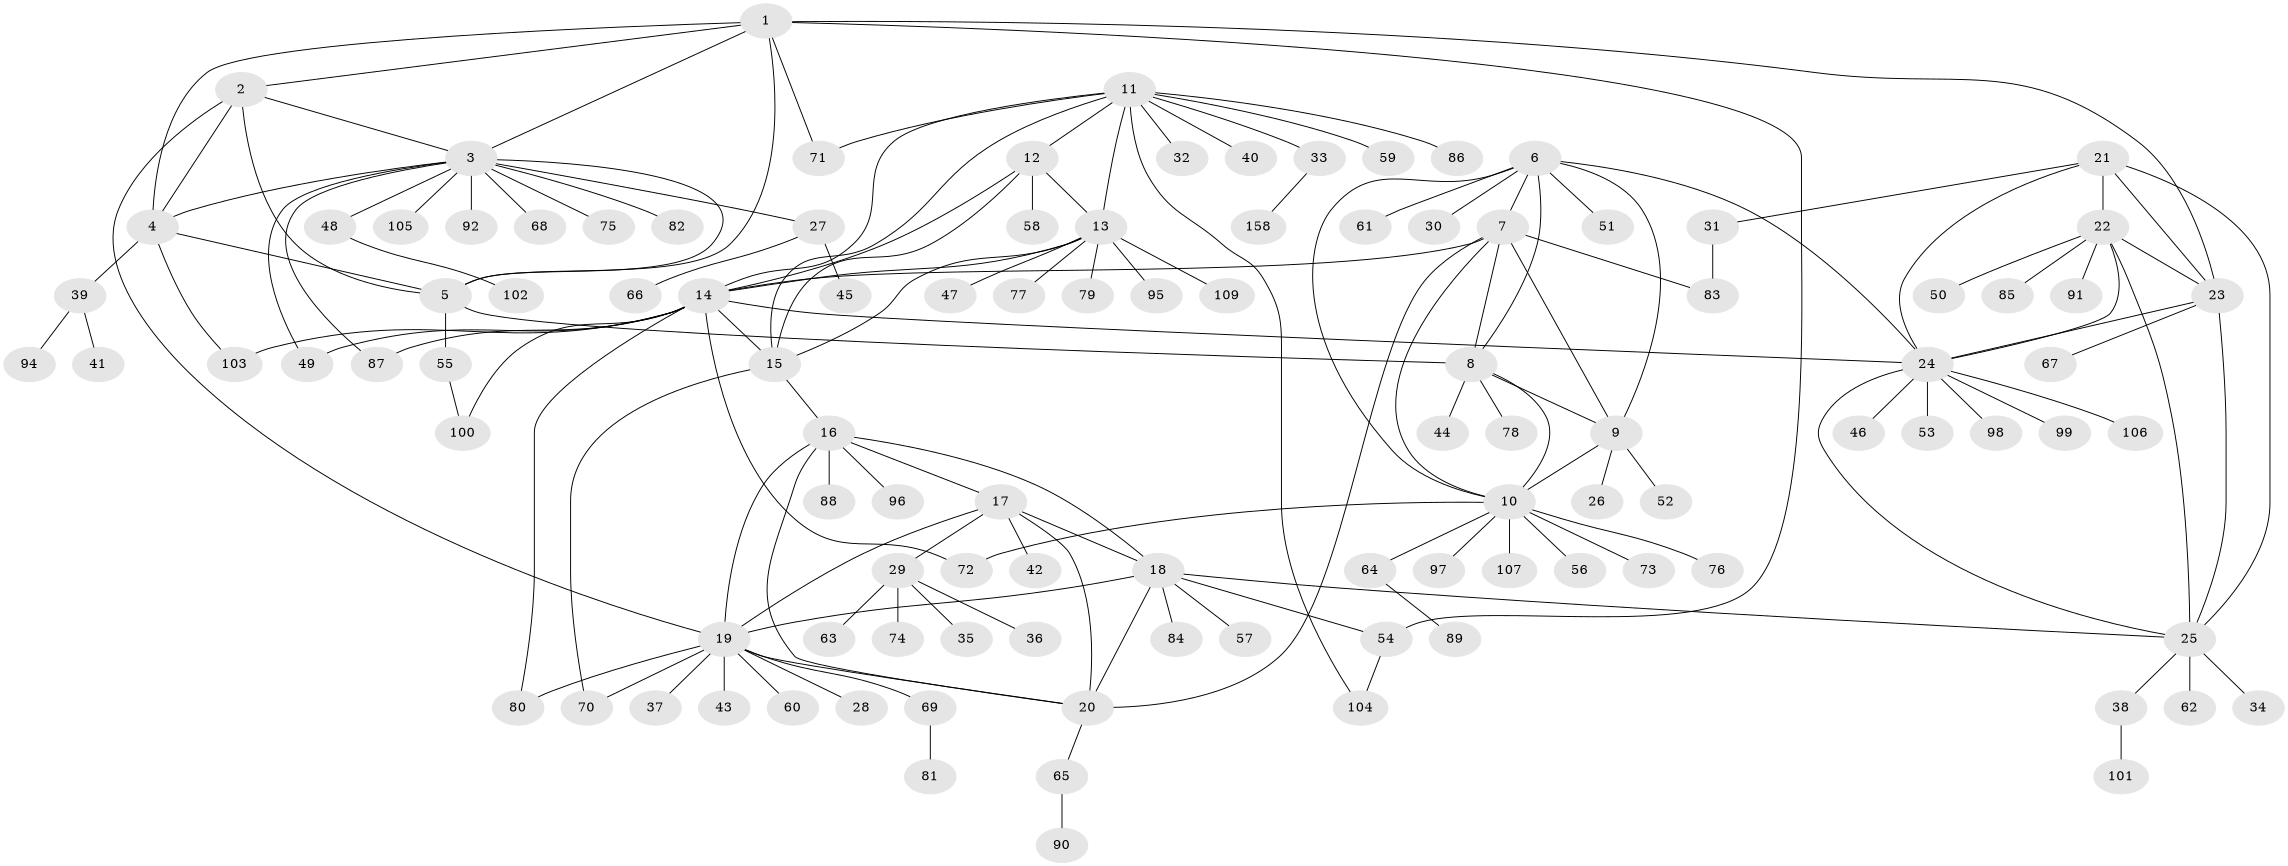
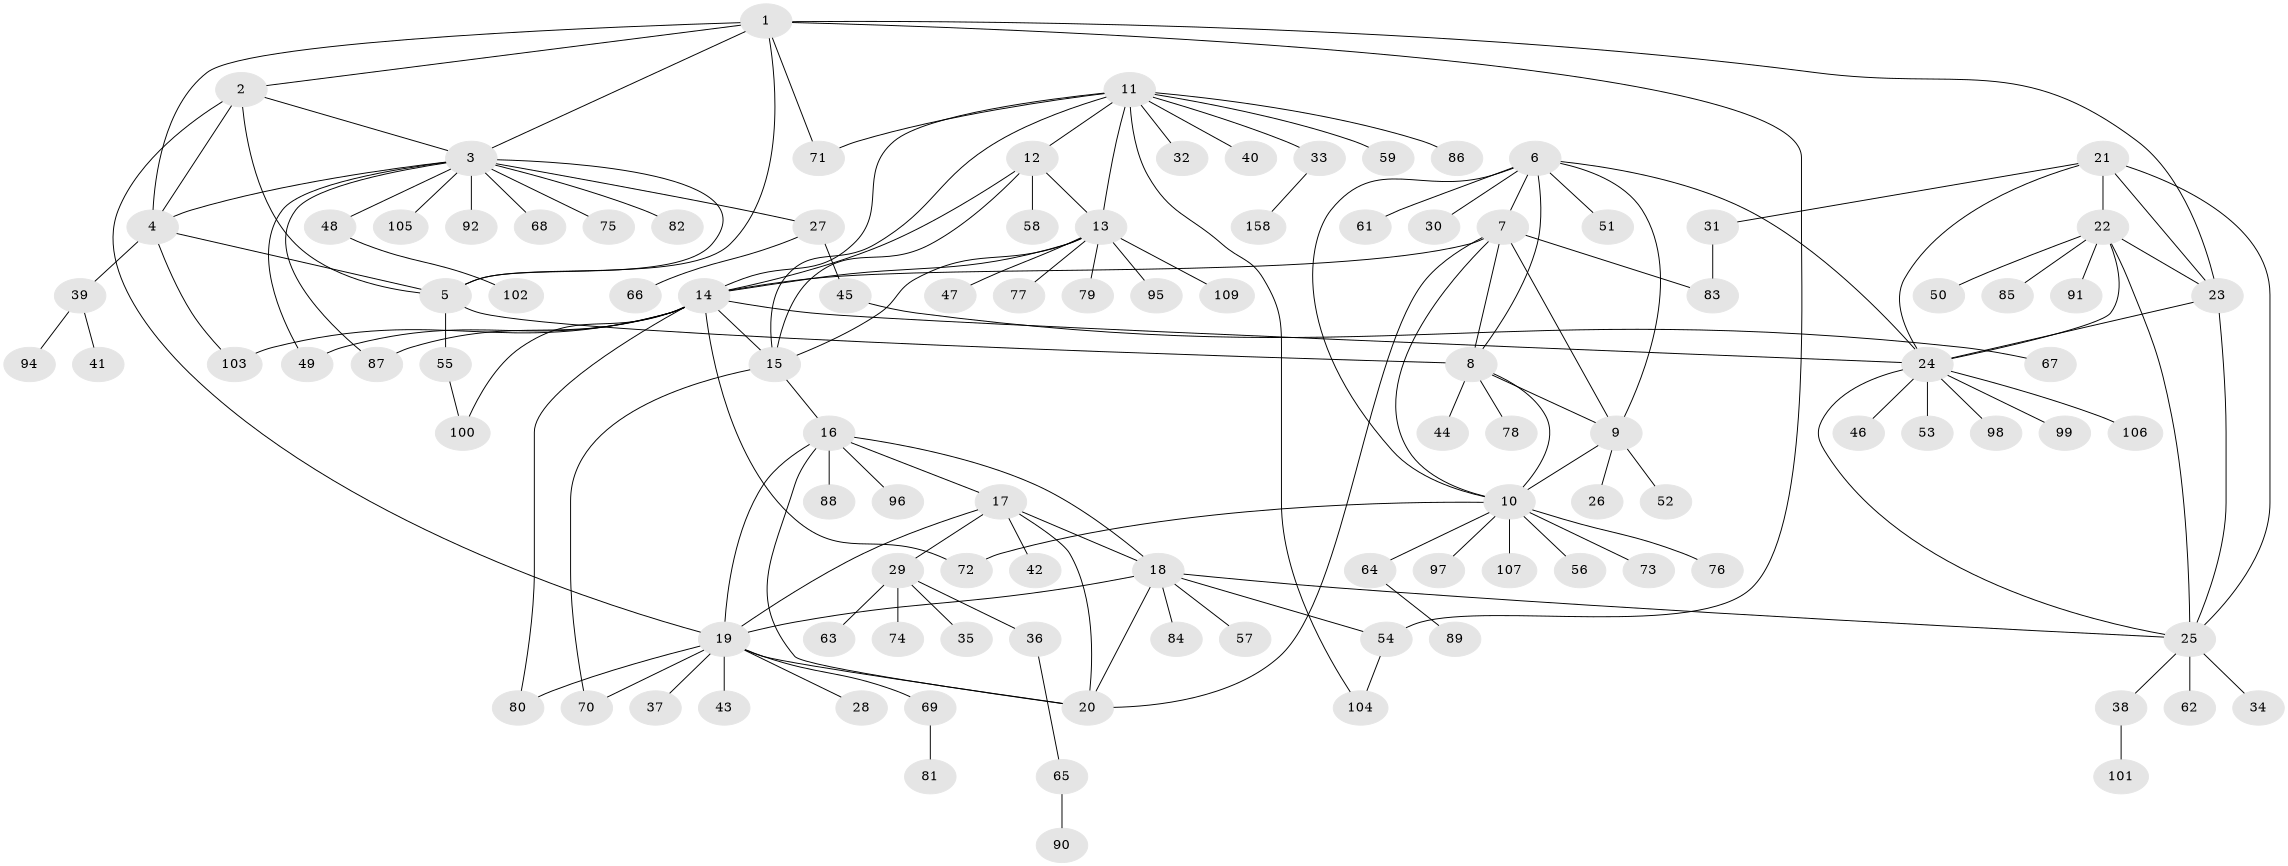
  graph {
    node [color=gray90 style=filled]
    1
    2
    3
    4
    5
    23
    54
    71
    19
    27
    48
    49
    68
    75
    82
    87
    92
    105
    39
    103
    8
    55
    12
    14
    13
    15
    58
    24
    25
    67
    104
    20
    80
    70
    28
    37
    43
-   60
    69
    45
    66
    102
    41
    94
    9
    10
    44
    78
    100
    6
    7
    30
    51
    61
    83
    26
    52
    56
    64
    72
    73
    76
    97
    107
    46
    53
    98
    99
    106
    65
    89
    11
    32
    33
    40
    59
    86
    47
    77
    79
    95
    109
    16
    n84 [label=158]
    17
    18
    88
    96
    29
    42
    57
    84
    35
    36
    63
    74
    34
    38
    62
    81
    90
    21
    22
    31
    50
    85
    91
    101
    1 -- 2
    1 -- 3
    1 -- 4
    1 -- 5
    1 -- 23
    1 -- 54
    1 -- 71
    2 -- 3
    2 -- 4
    2 -- 5
    2 -- 19
    3 -- 4
    3 -- 5
    3 -- 27
    3 -- 48
    3 -- 49
    3 -- 68
    3 -- 75
    3 -- 82
    3 -- 87
    3 -- 92
    3 -- 105
    4 -- 5
    4 -- 39
    4 -- 103
    5 -- 8
    5 -- 55
    23 -- 24
    23 -- 25
-   23 -- 67
+   45 -- 67
    54 -- 104
    19 -- 20
    19 -- 80
    19 -- 70
    19 -- 28
    19 -- 37
    19 -- 43
-   19 -- 60
    19 -- 69
    27 -- 45
    27 -- 66
    48 -- 102
    39 -- 41
    39 -- 94
    8 -- 9
    8 -- 10
    8 -- 44
    8 -- 78
    55 -- 100
    12 -- 14
    12 -- 13
    12 -- 15
    12 -- 58
    14 -- 49
    14 -- 87
    14 -- 103
    14 -- 15
    14 -- 24
    14 -- 80
    14 -- 100
    14 -- 72
    13 -- 14
    13 -- 15
    13 -- 47
    13 -- 77
    13 -- 79
    13 -- 95
    13 -- 109
    15 -- 70
    15 -- 16
    24 -- 25
    24 -- 46
    24 -- 53
    24 -- 98
    24 -- 99
    24 -- 106
    25 -- 34
    25 -- 38
    25 -- 62
-   20 -- 65
+   36 -- 65
    69 -- 81
    9 -- 10
    9 -- 26
    9 -- 52
    10 -- 56
    10 -- 64
    10 -- 72
    10 -- 73
    10 -- 76
    10 -- 97
    10 -- 107
    6 -- 8
    6 -- 24
    6 -- 9
    6 -- 10
    6 -- 7
    6 -- 30
    6 -- 51
    6 -- 61
    7 -- 8
    7 -- 14
    7 -- 20
    7 -- 9
    7 -- 10
    7 -- 83
    64 -- 89
    65 -- 90
    11 -- 71
    11 -- 12
    11 -- 14
    11 -- 13
    11 -- 15
    11 -- 104
    11 -- 32
    11 -- 33
    11 -- 40
    11 -- 59
    11 -- 86
    33 -- n84
    16 -- 19
    16 -- 20
    16 -- 17
    16 -- 18
    16 -- 88
    16 -- 96
    17 -- 19
    17 -- 20
    17 -- 18
    17 -- 29
    17 -- 42
    18 -- 54
    18 -- 19
    18 -- 25
    18 -- 20
    18 -- 57
    18 -- 84
    29 -- 35
    29 -- 36
    29 -- 63
    29 -- 74
    38 -- 101
    21 -- 23
    21 -- 24
    21 -- 25
    21 -- 22
    21 -- 31
    22 -- 23
    22 -- 24
    22 -- 25
    22 -- 50
    22 -- 85
    22 -- 91
    31 -- 83
  }
